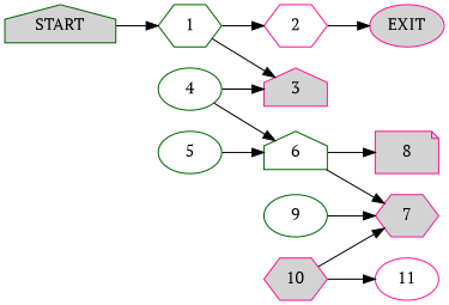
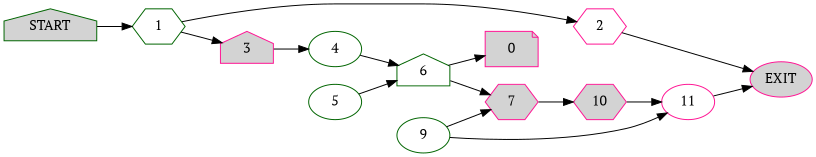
  digraph {
    fontname="PT Serif"
    rankdir=LR
    node [color=deeppink fillcolor=white fontname="PT Serif" shape=ellipse style=filled]
    edge [fontname="PT Serif"]
    n1 [color=darkgreen fillcolor=lightgrey label=START shape=house]
    1 [color=darkgreen shape=hexagon]
    2 [shape=hexagon]
    3 [fillcolor=lightgrey shape=house]
    n5 [fillcolor=lightgrey label=EXIT]
    4 [color=darkgreen]
    6 [color=darkgreen shape=house]
    5 [color=darkgreen]
    7 [fillcolor=lightgrey shape=hexagon]
-   8 [fillcolor=lightgrey shape=note]
+   8 [fillcolor=lightgrey shape=note label=0]
    10 [fillcolor=lightgrey shape=hexagon]
    9 [color=darkgreen]
    11
    n1 -> 1
    1 -> 2
    1 -> 3
    2 -> n5
-   4 -> 3
+   3 -> 4
    4 -> 6
    6 -> 7
    6 -> 8
    5 -> 6
-   10 -> 7
+   7 -> 10
    10 -> 11
    9 -> 7
+   9 -> 11
+   11 -> n5
  }
